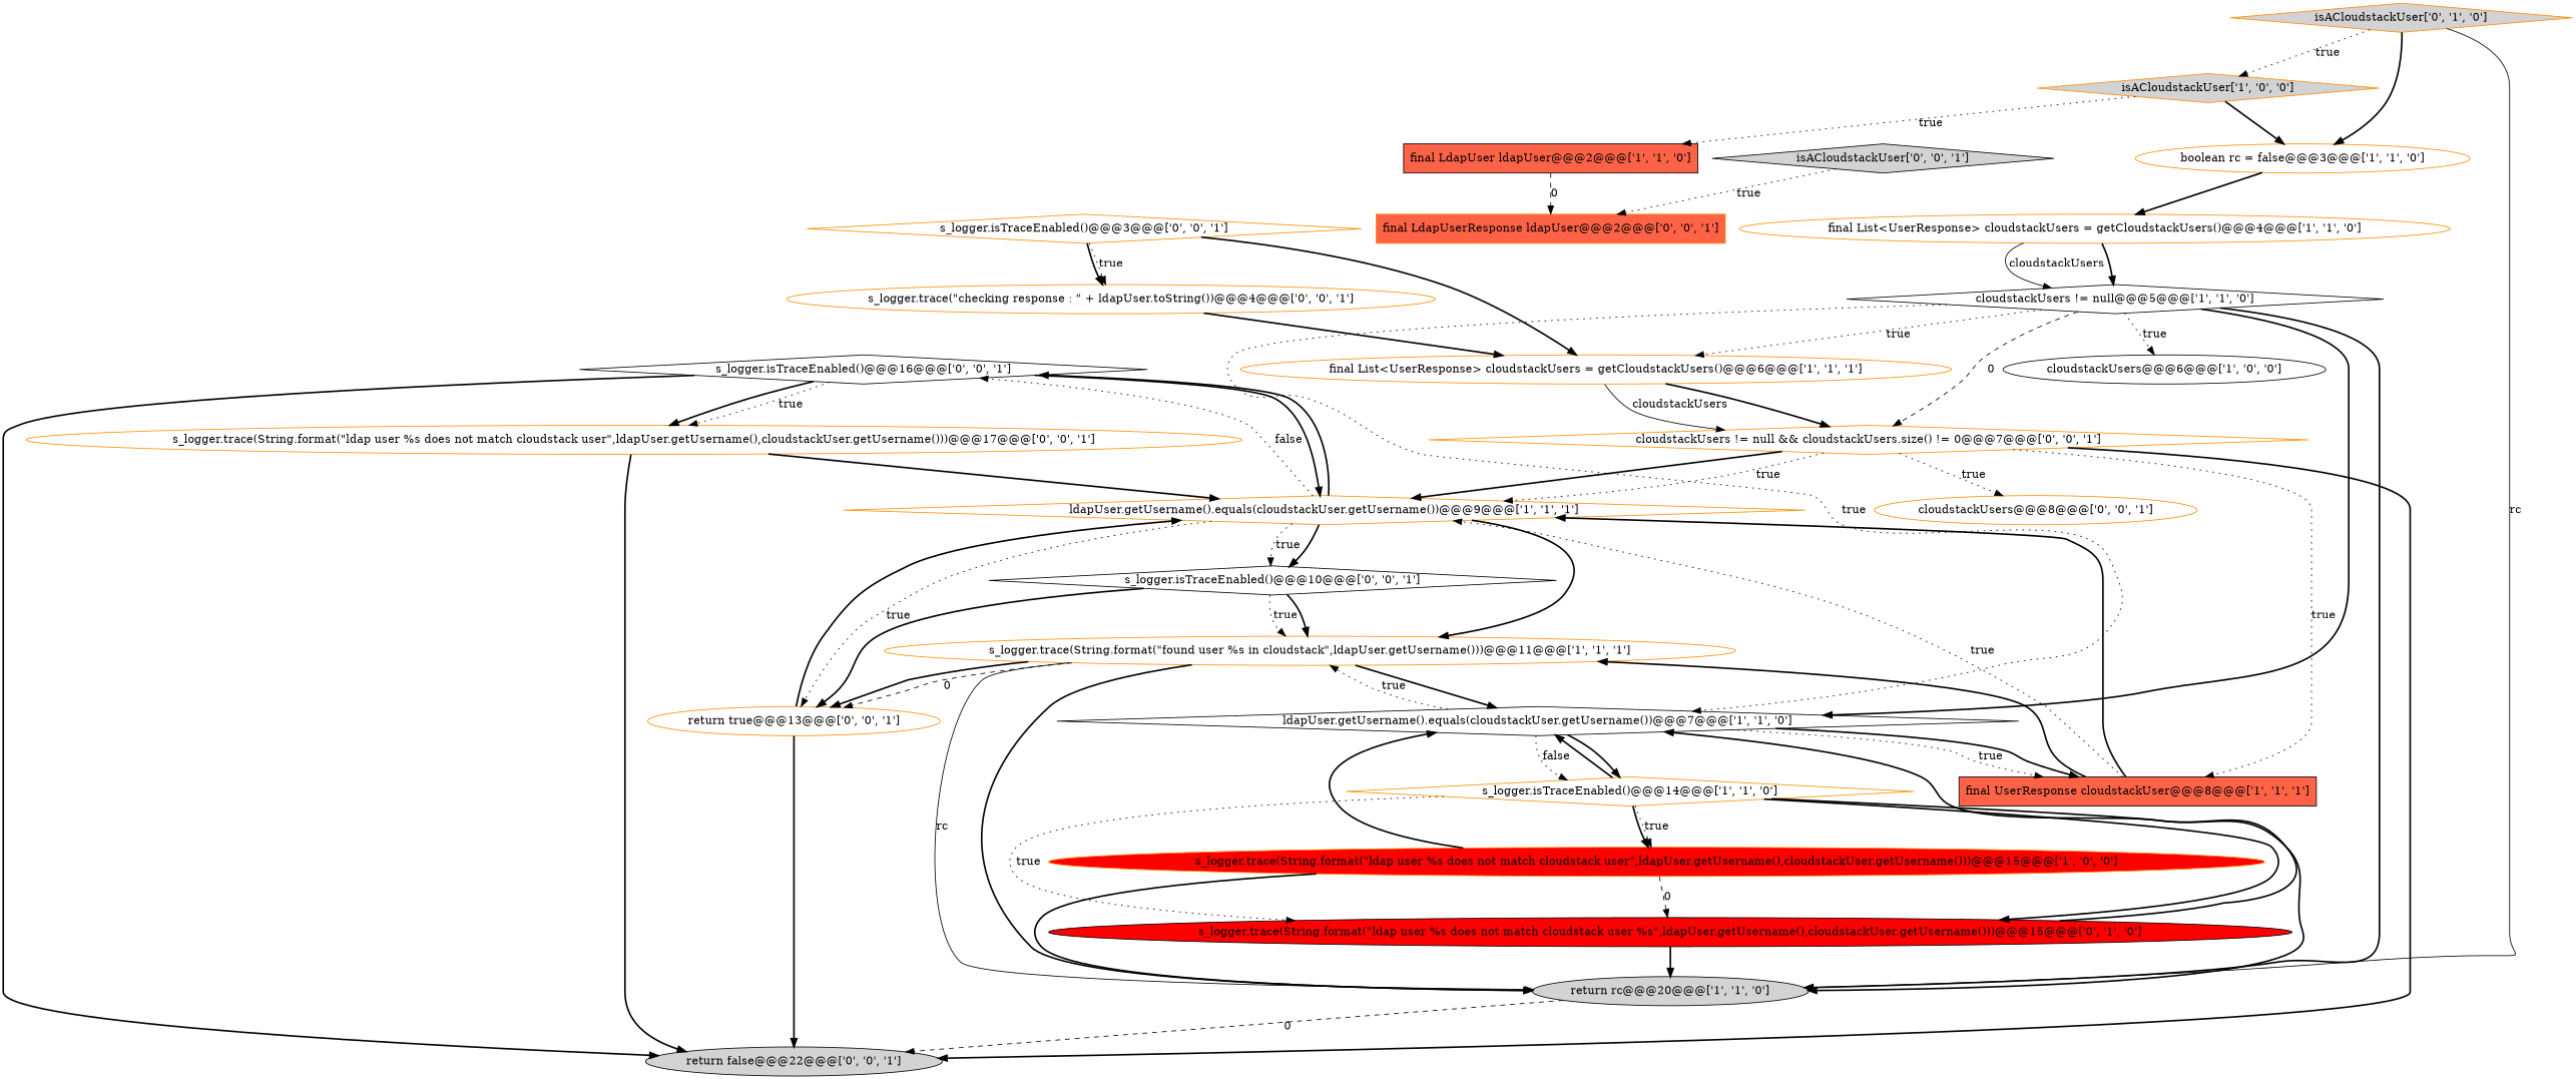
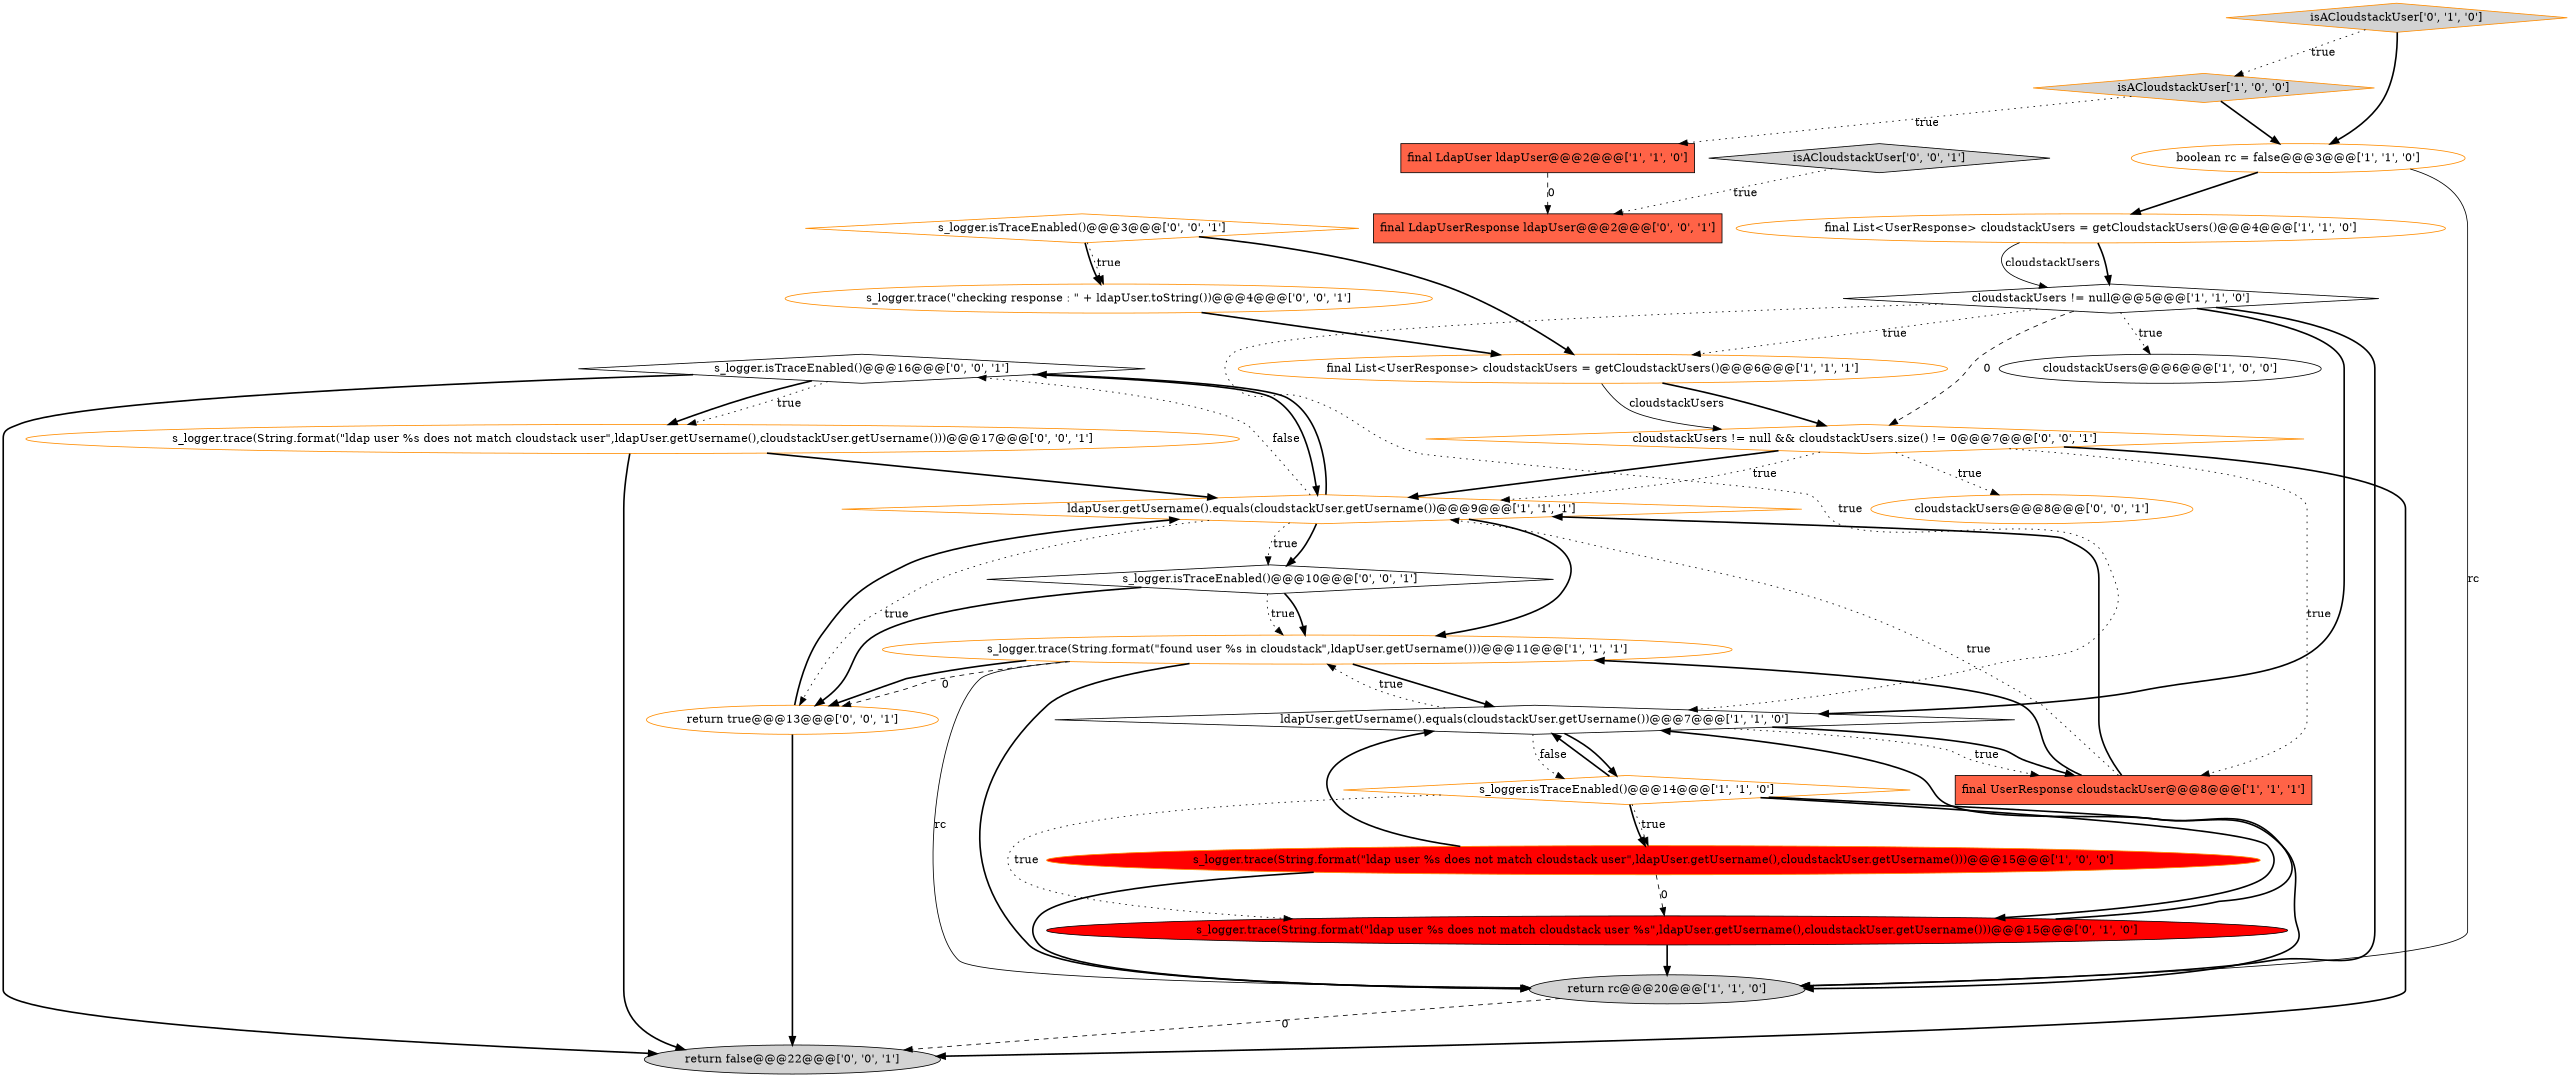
  digraph {
    node [color=darkorange fillcolor=white shape=ellipse style=filled]
    edge [style=bold]
    n1 [color=black label="s_logger.isTraceEnabled()@@@16@@@['0', '0', '1']" shape=diamond]
    n2 [label="s_logger.trace(String.format(\"ldap user %s does not match cloudstack user\",ldapUser.getUsername(),cloudstackUser.getUsername()))@@@17@@@['0', '0', '1']"]
    n3 [label="ldapUser.getUsername().equals(cloudstackUser.getUsername())@@@9@@@['1', '1', '1']" shape=diamond]
    n4 [color=black fillcolor=lightgray label="return false@@@22@@@['0', '0', '1']"]
    n5 [label="return true@@@13@@@['0', '0', '1']"]
    n6 [label="s_logger.trace(String.format(\"found user %s in cloudstack\",ldapUser.getUsername()))@@@11@@@['1', '1', '1']"]
    n7 [color=black label="s_logger.isTraceEnabled()@@@10@@@['0', '0', '1']" shape=diamond]
    n8 [label="final List<UserResponse> cloudstackUsers = getCloudstackUsers()@@@4@@@['1', '1', '0']"]
    n9 [color=black label="cloudstackUsers != null@@@5@@@['1', '1', '0']" shape=diamond]
    n10 [color=black label="ldapUser.getUsername().equals(cloudstackUser.getUsername())@@@7@@@['1', '1', '0']" shape=diamond]
    n11 [color=black fillcolor=lightgray label="return rc@@@20@@@['1', '1', '0']"]
    n12 [color=black label="cloudstackUsers@@@6@@@['1', '0', '0']"]
    n13 [label="final List<UserResponse> cloudstackUsers = getCloudstackUsers()@@@6@@@['1', '1', '1']"]
    n14 [label="cloudstackUsers != null && cloudstackUsers.size() != 0@@@7@@@['0', '0', '1']" shape=diamond]
    n15 [label="s_logger.isTraceEnabled()@@@14@@@['1', '1', '0']" shape=diamond]
    n16 [color=black fillcolor=red label="s_logger.trace(String.format(\"ldap user %s does not match cloudstack user %s\",ldapUser.getUsername(),cloudstackUser.getUsername()))@@@15@@@['0', '1', '0']"]
    n17 [fillcolor=red label="s_logger.trace(String.format(\"ldap user %s does not match cloudstack user\",ldapUser.getUsername(),cloudstackUser.getUsername()))@@@15@@@['1', '0', '0']"]
    n18 [color=black fillcolor=tomato label="final UserResponse cloudstackUser@@@8@@@['1', '1', '1']" shape=box]
    n19 [label="boolean rc = false@@@3@@@['1', '1', '0']"]
    n20 [fillcolor=lightgray label="isACloudstackUser['1', '0', '0']" shape=diamond]
    n21 [color=black fillcolor=tomato label="final LdapUser ldapUser@@@2@@@['1', '1', '0']" shape=box]
-   n22 [fillcolor=tomato label="final LdapUserResponse ldapUser@@@2@@@['0', '0', '1']" shape=box]
+   n22 [color=black fillcolor=tomato label="final LdapUserResponse ldapUser@@@2@@@['0', '0', '1']" shape=box]
    n23 [color=black fillcolor=lightgray label="isACloudstackUser['0', '0', '1']" shape=diamond]
    n24 [label="s_logger.isTraceEnabled()@@@3@@@['0', '0', '1']" shape=diamond]
    n25 [label="s_logger.trace(\"checking response : \" + ldapUser.toString())@@@4@@@['0', '0', '1']"]
    n26 [label="cloudstackUsers@@@8@@@['0', '0', '1']"]
    n27 [fillcolor=lightgray label="isACloudstackUser['0', '1', '0']" shape=diamond]
    n1 -> n2
    n1 -> n2 [label=true style=dotted]
    n1 -> n3
    n1 -> n4
    n2 -> n3
    n2 -> n4
    n3 -> n1
    n3 -> n1 [label=false style=dotted]
    n3 -> n5 [label=true style=dotted]
    n3 -> n6
    n3 -> n7
    n3 -> n7 [label=true style=dotted]
    n5 -> n3
    n5 -> n4
    n6 -> n5
    n6 -> n5 [label=0 style=dashed]
    n6 -> n10
    n6 -> n11 [label=rc style=solid]
    n6 -> n11
    n7 -> n5
    n7 -> n6 [label=true style=dotted]
    n7 -> n6
    n8 -> n9
    n8 -> n9 [label=cloudstackUsers style=solid]
    n9 -> n10
    n9 -> n10 [label=true style=dotted]
    n9 -> n11
    n9 -> n12 [label=true style=dotted]
    n9 -> n13 [label=true style=dotted]
    n9 -> n14 [label=0 style=dashed]
    n10 -> n6 [label=true style=dotted]
    n10 -> n15
    n10 -> n15 [label=false style=dotted]
    n10 -> n18 [label=true style=dotted]
    n10 -> n18
    n11 -> n4 [label=0 style=dashed]
    n13 -> n14
    n13 -> n14 [label=cloudstackUsers style=solid]
    n14 -> n3 [label=true style=dotted]
    n14 -> n3
    n14 -> n4
    n14 -> n18 [label=true style=dotted]
    n14 -> n26 [label=true style=dotted]
    n15 -> n10
    n15 -> n11
    n15 -> n16
    n15 -> n16 [label=true style=dotted]
    n15 -> n17
    n15 -> n17 [label=true style=dotted]
    n16 -> n10
    n16 -> n11
    n17 -> n10
    n17 -> n11
    n17 -> n16 [label=0 style=dashed]
    n18 -> n3
    n18 -> n3 [label=true style=dotted]
    n18 -> n6
    n19 -> n8
-   n27 -> n11 [label=rc style=solid]
+   n19 -> n11 [label=rc style=solid]
    n20 -> n19
    n20 -> n21 [label=true style=dotted]
    n21 -> n22 [label=0 style=dashed]
    n23 -> n22 [label=true style=dotted]
    n24 -> n13
    n24 -> n25 [label=true style=dotted]
    n24 -> n25
    n25 -> n13
    n27 -> n19
    n27 -> n20 [label=true style=dotted]
  }
